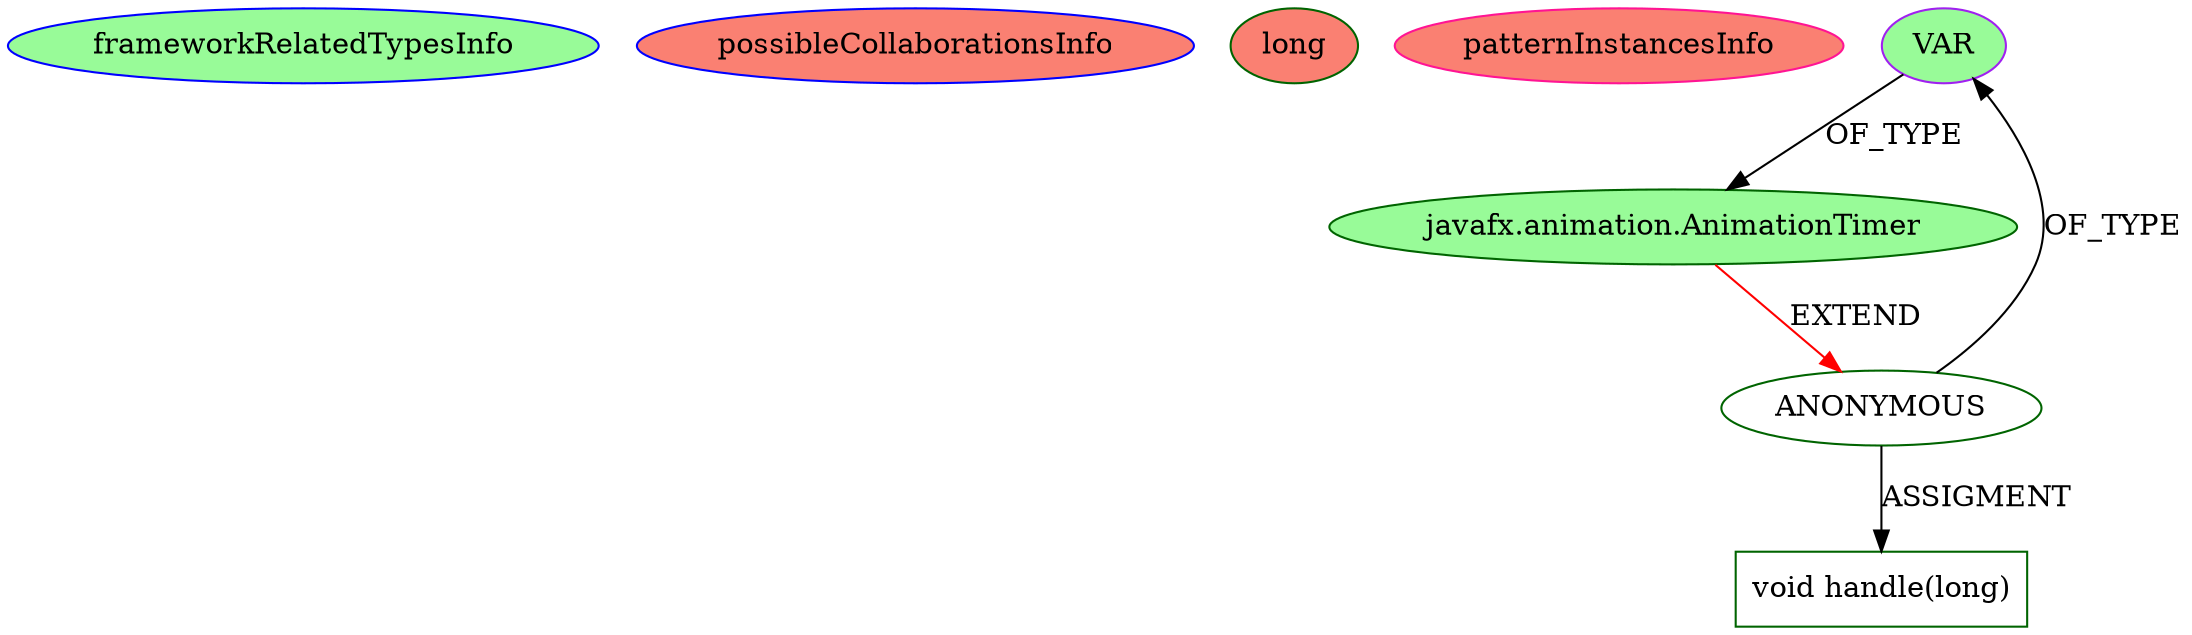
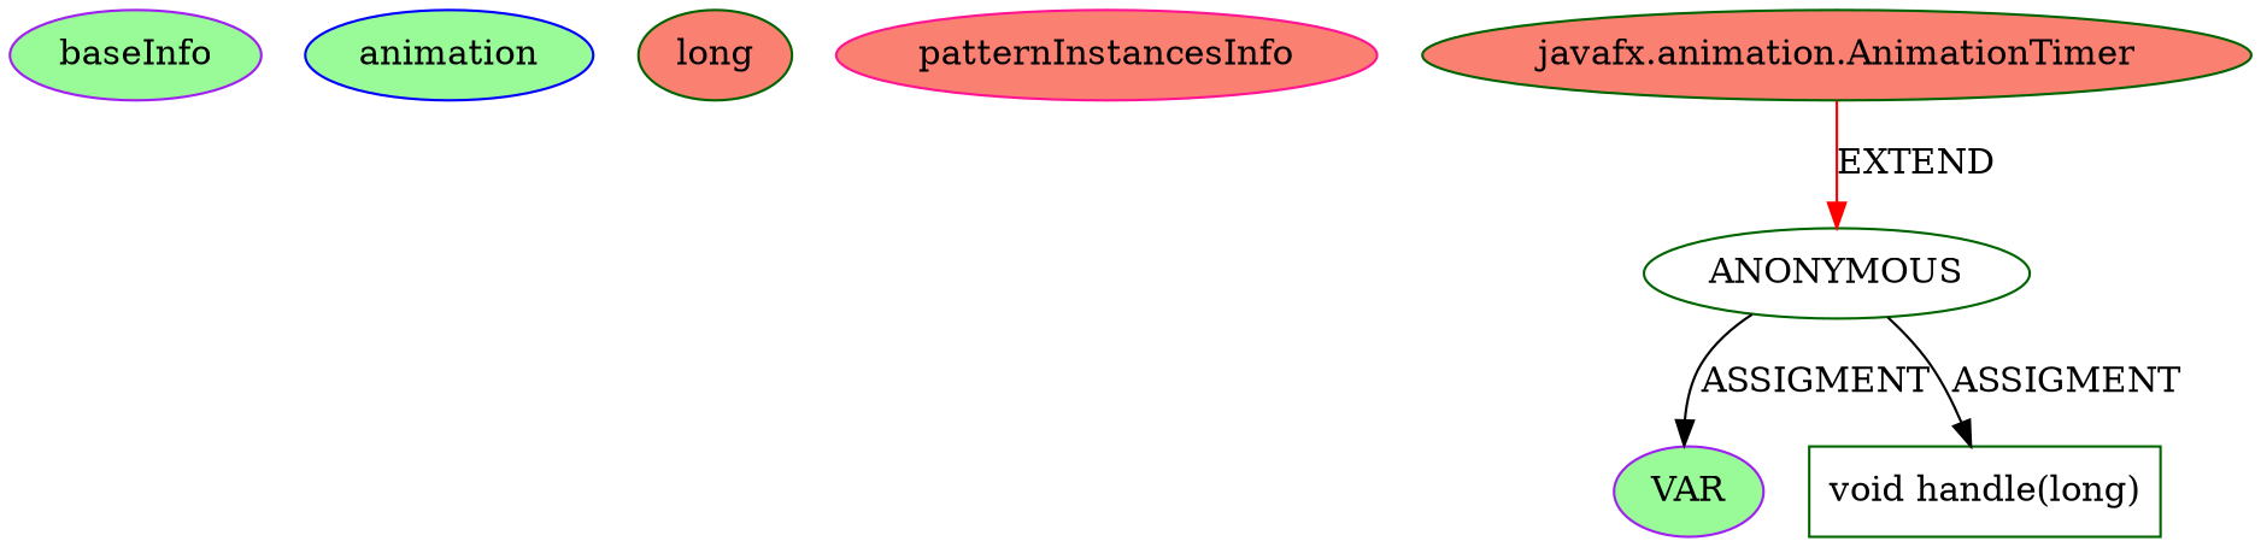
  digraph {
    node [color=darkgreen fillcolor=palegreen style=filled]
-   frameworkRelatedTypesInfo [0="javafx.animation.AnimationTimer" color=blue]
-   possibleCollaborationsInfo [color=blue fillcolor=salmon]
+   baseInfo [category=pattern color=purple graphId=394 isAnonymous=true possibleRelation=false]
+   frameworkRelatedTypesInfo [0="javafx.animation.AnimationTimer" color=blue label=animation]
    n4 [fillcolor=salmon frequency=14.0 label=long patternRootClient=0]
    patternInstancesInfo [0="digrach-FX_ParticleManager~/digrach-FX_ParticleManager/FX_ParticleManager-master/src/rach/canvas/HistoryParticleCanvas.java~void HistoryParticleCanvas()~2464" 1="atsticks-FXOne~/atsticks-FXOne/FXOne-master/org.fxone/fxone-ui/src/main/java/org/fxone/ui/rt/components/clocks/SimpleLabelClockAdapter.java~SimpleLabelClockAdapter~1895" 10="wwtg99-POMA~/wwtg99-POMA/POMA-master/src/cn/edu/suda/core/network/VisualNode.java~void changePosition(double,double)~4804" 11="VgQD-JOculusLib~/VgQD-JOculusLib/JOculusLib-master/src/be/student/vgqd/joculus/v1/hud/fx/oculusview/OculusViewDemo.java~void start(javafx.stage.Stage)~1589" 12="Xenoage-Labs~/Xenoage-Labs/Labs-master/JavaFXSymbolsTest/src/com/xenoage/labs/javafxsymbolstest/nodes/NodesPane.java~void NodesPane(com.xenoage.labs.javafxsymbolstest.MainPanelController)~1621" 2="Dricus-game-of-life~/Dricus-game-of-life/game-of-life-master/src/main/java/nl/dricus/gameoflife/presentation/display/DisplayPresenter.java~void createAnimation()~388" 3="rihani-PrayerTime~/rihani-PrayerTime/PrayerTime-master/src/javafxapplication4/JavaFXApplication4.java~void init()~4040" 4="miho-SpringSimulator~/miho-SpringSimulator/SpringSimulator-master/SpringSimulator/src/main/java/eu/mihosoft/vrl/springsimulation/SpringSimulation.java~void startVisual(double)~3637" 5="empollondefisica-PlanetGame~/empollondefisica-PlanetGame/PlanetGame-master/src/planetGame/GameScene.java~void GameScene(javafx.scene.Group,javafx.stage.Stage,java.util.ArrayList,int)~2639" 6="Xenoage-Labs~/Xenoage-Labs/Labs-master/JavaFXSymbolsTest/src/com/xenoage/labs/javafxsymbolstest/BaseCanvas.java~void BaseCanvas(com.xenoage.labs.javafxsymbolstest.MainPanelController)~1617" 7="miho-SpringSimulator~/miho-SpringSimulator/SpringSimulator-master/SpringSimulator/src/main/java/eu/mihosoft/vrl/springsimulation/Main_old.java~void initSimulation(javafx.scene.layout.Pane)~3636" 8="RomeoGolf-BC~/RomeoGolf-BC/BC-master/src/romeogolf/bc/MainController.java~MainController~1147" 9="pochemuto-vmk-s4-task2~/pochemuto-vmk-s4-task2/vmk-s4-task2-master/src/main/java/org/pochemuto/planets/view/Controller.java~void initialize(java.net.URL,java.util.ResourceBundle)~3890" color=deeppink fillcolor=salmon]
    n6 [color=purple isFrameworkType=false label=VAR vertexType=OUTSIDE_VARIABLE_EXPRESION]
-   n7 [isFrameworkType=false label="javafx.animation.AnimationTimer" vertexType=FRAMEWORK_CLASS_TYPE]
+   n7 [fillcolor=salmon isFrameworkType=false label="javafx.animation.AnimationTimer" vertexType=FRAMEWORK_CLASS_TYPE]
    n8 [fillcolor=white isFrameworkType=false label=ANONYMOUS vertexType=ROOT_ANONYMOUS_DECLARATION]
    n9 [fillcolor=white isFrameworkType=false label="void handle(long)" shape=box vertexType=OVERRIDING_METHOD_DECLARATION]
-   n6 -> n7 [label=OF_TYPE]
    n7 -> n8 [color=red label=EXTEND]
-   n8 -> n6 [label=OF_TYPE]
+   n8 -> n6 [label=ASSIGMENT]
    n8 -> n9 [label=ASSIGMENT]
  }
